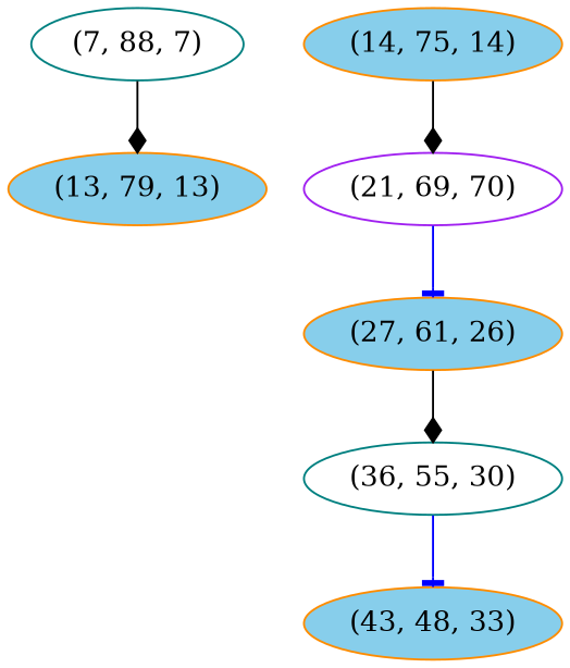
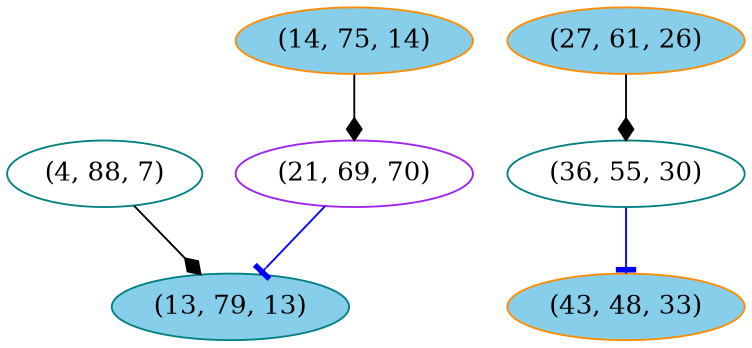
  digraph {
    node [color=teal fillcolor=skyblue style=filled]
    edge [arrowhead=diamond color=black]
-   "(13, 79, 13)" [color=darkorange]
-   "(7, 88, 7)" [fillcolor=white]
+   "(13, 79, 13)"
+   "(7, 88, 7)" [fillcolor=white label="(4, 88, 7)"]
    "(14, 75, 14)" [color=darkorange]
    n4 [color=purple fillcolor=white label="(21, 69, 70)"]
    "(27, 61, 26)" [color=darkorange]
    "(36, 55, 30)" [fillcolor=white]
    "(43, 48, 33)" [color=darkorange]
    "(7, 88, 7)" -> "(13, 79, 13)"
    "(14, 75, 14)" -> n4
-   n4 -> "(27, 61, 26)" [arrowhead=tee color=blue]
+   n4 -> "(13, 79, 13)" [arrowhead=tee color=blue]
    "(27, 61, 26)" -> "(36, 55, 30)"
    "(36, 55, 30)" -> "(43, 48, 33)" [arrowhead=tee color=blue]
  }
